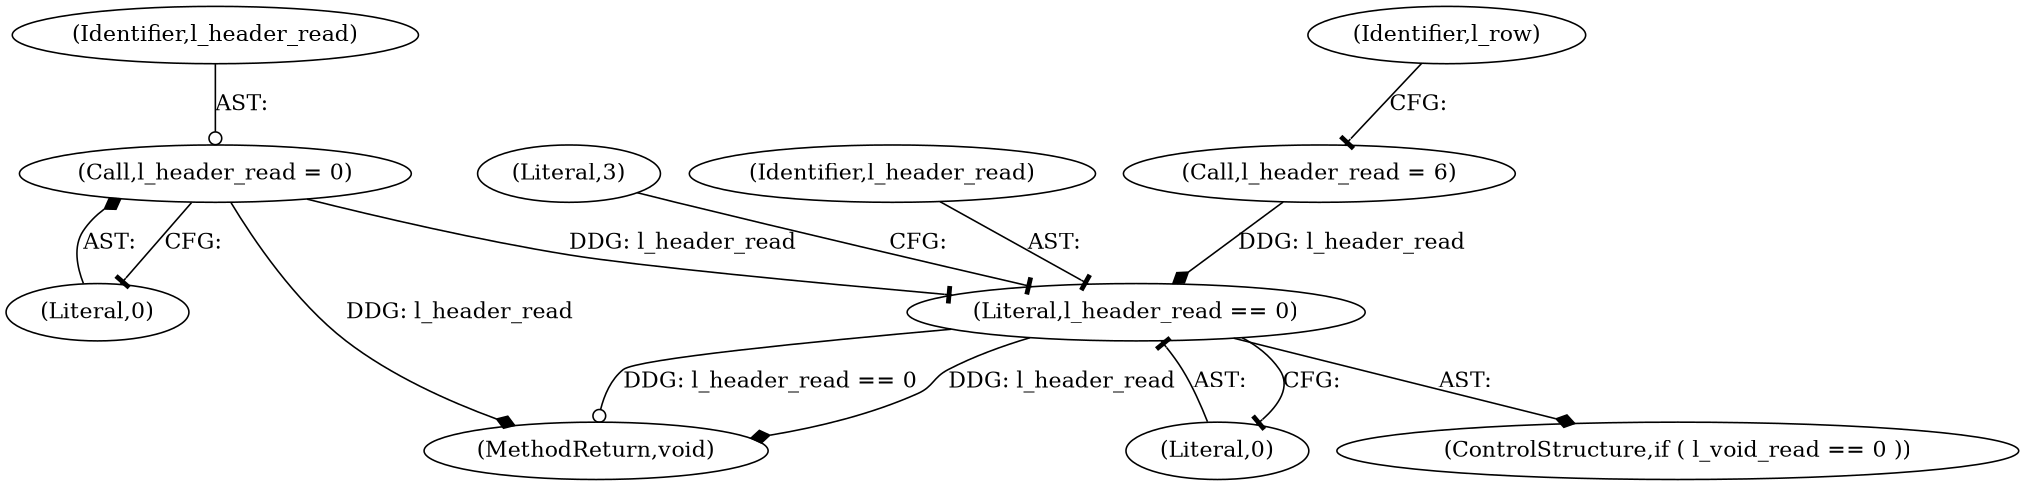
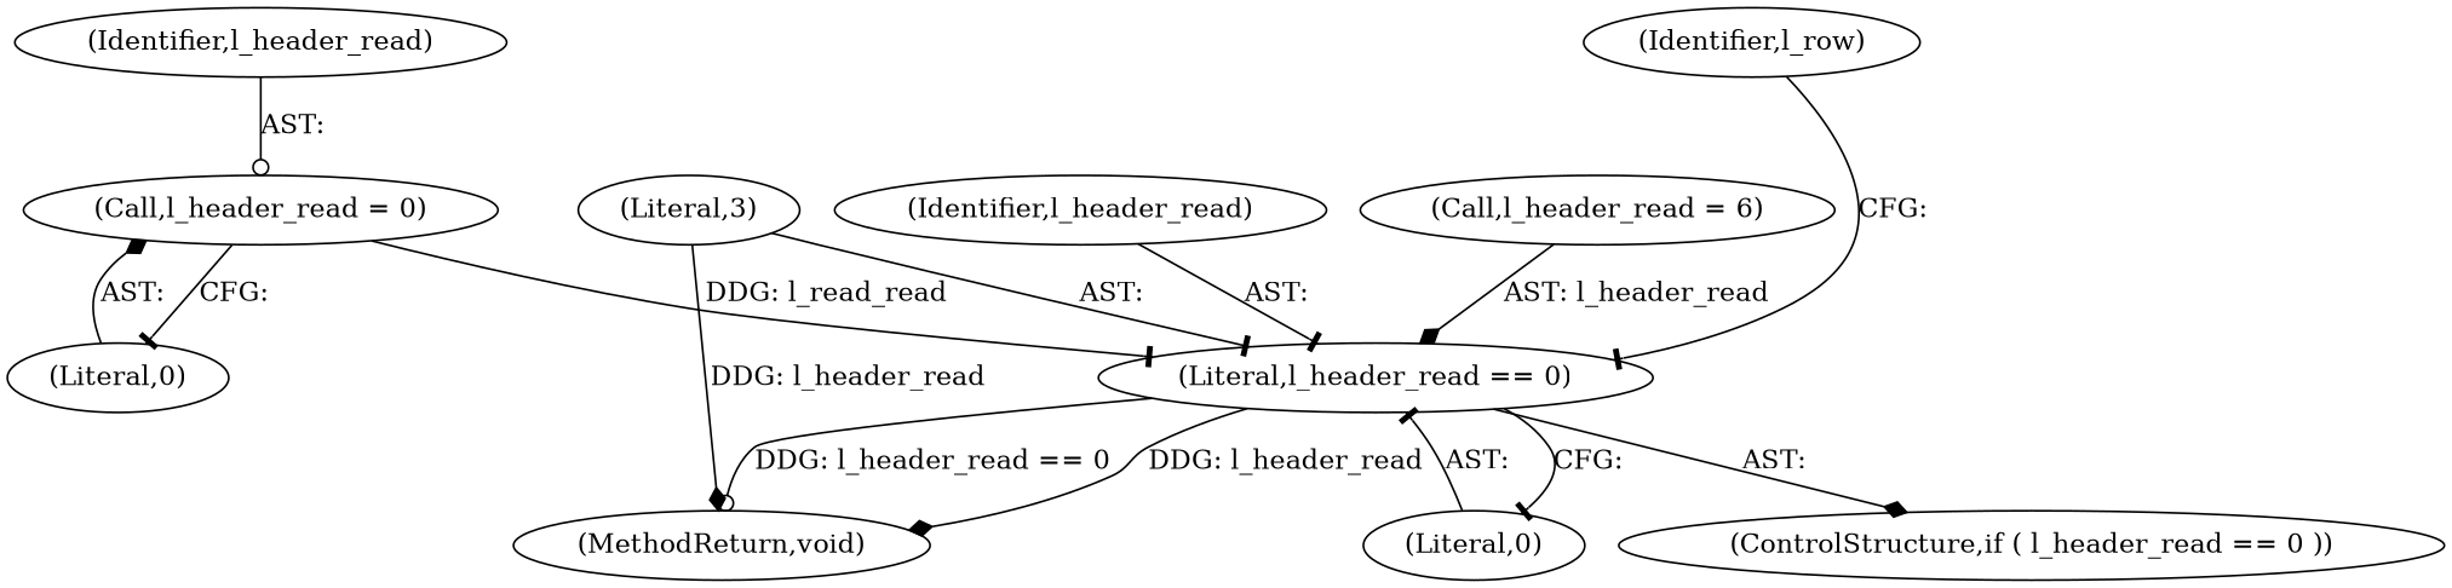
  digraph {
    edge [arrowhead=tee]
    n1 [label="(Call,l_header_read = 0)"]
    n2 [label="(Literal,l_header_read == 0)"]
    n3 [label="(Literal,0)"]
    n4 [label="(MethodReturn,void)"]
    n5 [label="(Literal,0)"]
-   n6 [label="(ControlStructure,if ( l_void_read == 0 ))"]
+   n6 [label="(ControlStructure,if ( l_header_read == 0 ))"]
    n7 [label="(Identifier,l_header_read)"]
    n8 [label="(Identifier,l_row)"]
    n9 [label="(Call,l_header_read = 6)"]
    n10 [label="(Literal,3)"]
    n11 [label="(Identifier,l_header_read)"]
-   n1 -> n2 [label="DDG: l_header_read"]
+   n1 -> n2 [label="DDG: l_read_read"]
    n1 -> n3 [label="CFG: "]
-   n1 -> n4 [arrowhead=diamond label="DDG: l_header_read"]
+   n10 -> n4 [arrowhead=diamond label="DDG: l_header_read"]
    n2 -> n4 [arrowhead=odot label="DDG: l_header_read == 0"]
    n2 -> n4 [arrowhead=diamond label="DDG: l_header_read"]
    n2 -> n5 [label="CFG: "]
    n2 -> n6 [arrowhead=diamond label="AST: "]
    n3 -> n1 [arrowhead=diamond label="AST: "]
    n5 -> n2 [label="AST: "]
    n7 -> n1 [arrowhead=odot label="AST: "]
-   n8 -> n9 [label="CFG: "]
-   n9 -> n2 [arrowhead=diamond label="DDG: l_header_read"]
-   n10 -> n2 [label="CFG: "]
+   n8 -> n2 [label="CFG: "]
+   n9 -> n2 [arrowhead=diamond label="AST: l_header_read"]
+   n10 -> n2 [label="AST: "]
    n11 -> n2 [label="AST: "]
  }
